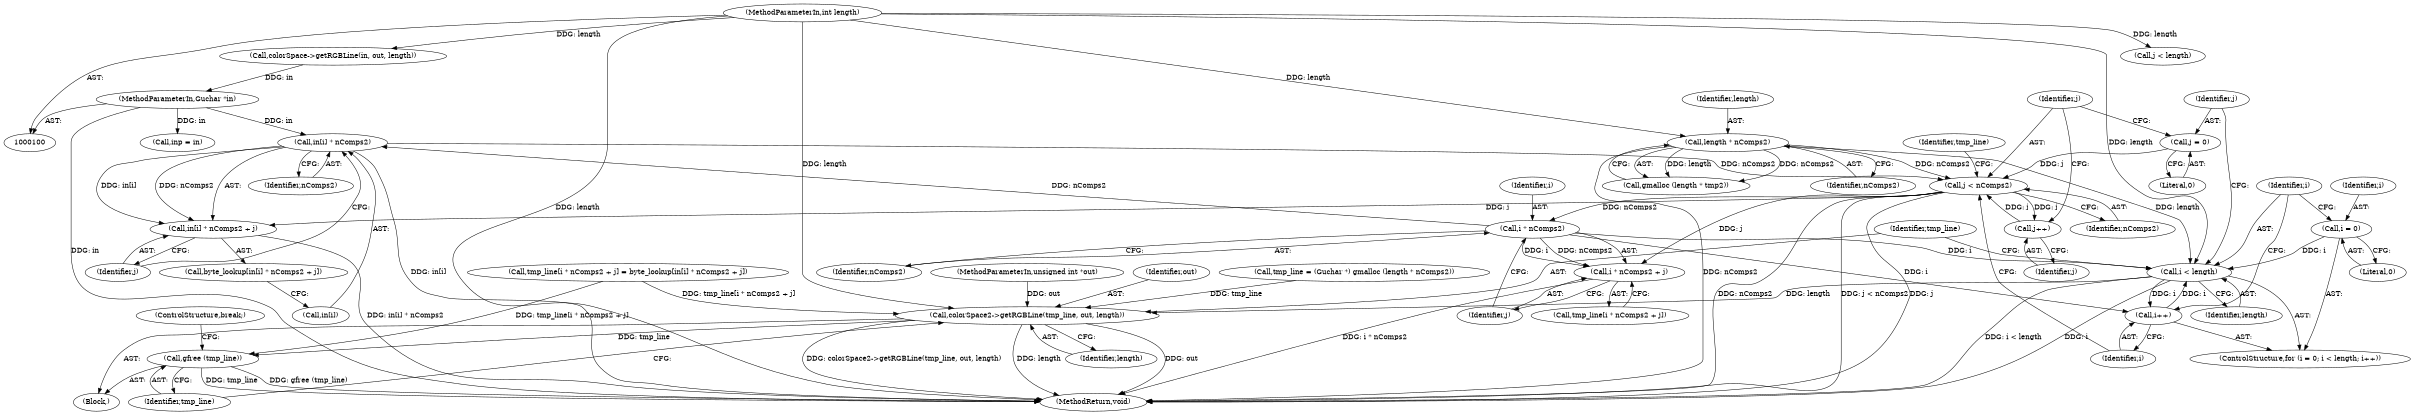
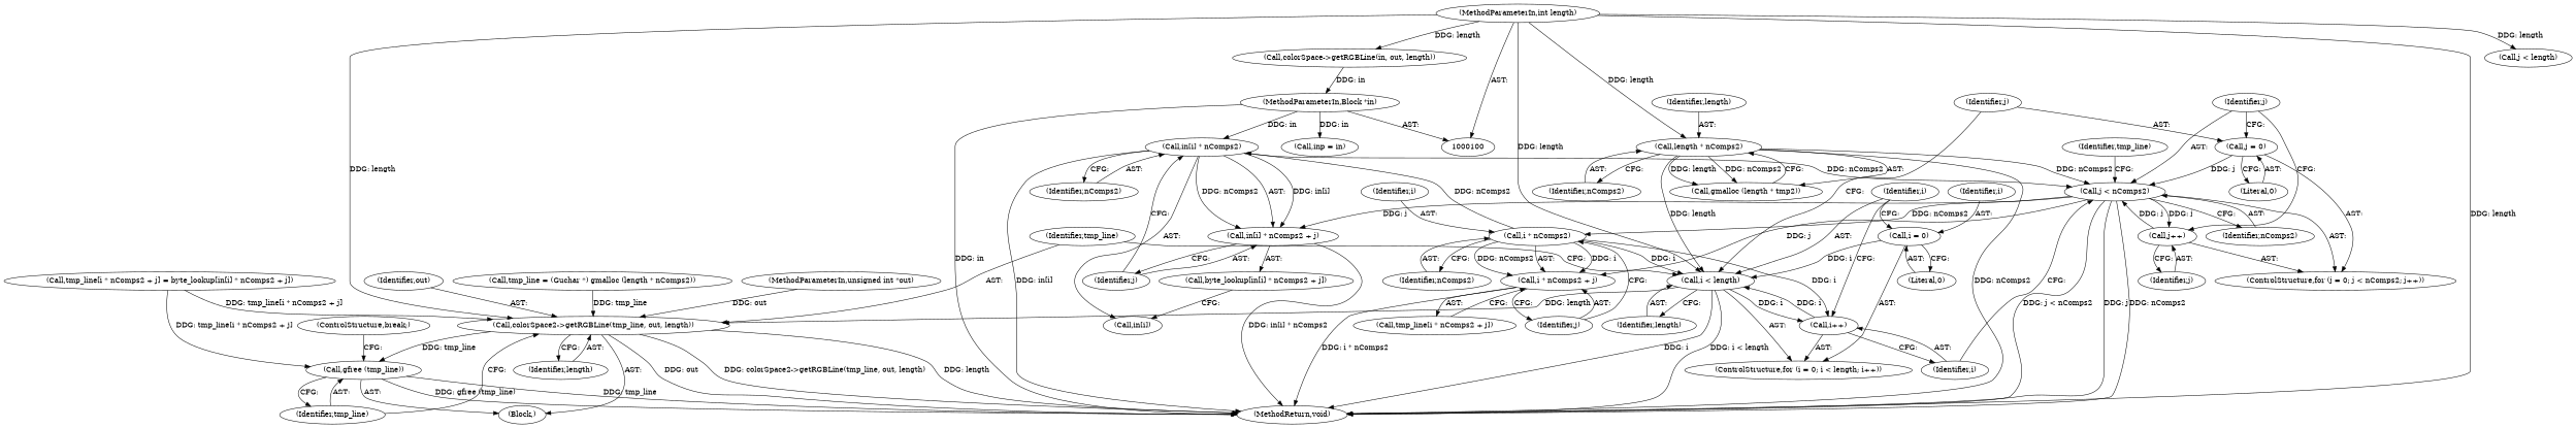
  digraph {
    n1 [label="(Call,in[i] * nComps2)"]
    n2 [label="(Call,j < nComps2)"]
    n3 [label="(Call,in[i] * nComps2 + j)"]
    n4 [label="(MethodReturn,void)"]
    n5 [label="(Identifier,nComps2)"]
    n6 [label="(Call,i * nComps2)"]
    n7 [label="(Call,i * nComps2 + j)"]
    n8 [label="(Call,j++)"]
+   n9 [label="(ControlStructure,for (j = 0; j < nComps2; j++))"]
    n10 [label="(Identifier,nComps2)"]
    n11 [label="(Identifier,j)"]
    n12 [label="(Call,byte_lookup[in[i] * nComps2 + j])"]
-   n13 [label="(MethodParameterIn,Guchar *in)"]
+   n13 [label="(MethodParameterIn,Block *in)"]
    n14 [label="(Call,inp = in)"]
    1000100
    n16 [label="(Call,colorSpace->getRGBLine(in, out, length))"]
    n17 [label="(Call,i++)"]
    n18 [label="(Identifier,nComps2)"]
    n19 [label="(Call,i < length)"]
    n20 [label="(ControlStructure,for (i = 0; i < length; i++))"]
    n21 [label="(Identifier,i)"]
    n22 [label="(Identifier,j)"]
    n23 [label="(Call,tmp_line[i * nComps2 + j])"]
    n24 [label="(Call,colorSpace2->getRGBLine(tmp_line, out, length))"]
    n25 [label="(Identifier,length)"]
    n26 [label="(Call,gfree (tmp_line))"]
    n27 [label="(Block,)"]
    n28 [label="(Identifier,length)"]
    n29 [label="(Call,i = 0)"]
    n30 [label="(Literal,0)"]
    n31 [label="(Call,length * nComps2)"]
    n32 [label="(Call,gmalloc (length * tmp2))"]
    n33 [label="(Identifier,nComps2)"]
    n34 [label="(MethodParameterIn,int length)"]
    n35 [label="(Call,j < length)"]
    n36 [label="(Identifier,j)"]
    n37 [label="(Call,j = 0)"]
    n38 [label="(Literal,0)"]
    n39 [label="(Identifier,tmp_line)"]
    n40 [label="(Call,in[i])"]
    n41 [label="(Call,tmp_line[i * nComps2 + j] = byte_lookup[in[i] * nComps2 + j])"]
    n42 [label="(Identifier,out)"]
    n43 [label="(ControlStructure,break;)"]
    n44 [label="(Call,tmp_line = (Guchar *) gmalloc (length * nComps2))"]
    n45 [label="(Identifier,tmp_line)"]
    n46 [label="(Identifier,length)"]
    n47 [label="(Identifier,j)"]
    n48 [label="(Identifier,tmp_line)"]
    n49 [label="(MethodParameterIn,unsigned int *out)"]
    n50 [label="(Identifier,i)"]
    n51 [label="(Identifier,i)"]
    n52 [label="(Identifier,i)"]
    n53 [label="(Identifier,j)"]
    n1 -> n2 [label="DDG: nComps2"]
    n1 -> n3 [label="AST: "]
    n1 -> n3 [label="DDG: in[i]"]
    n1 -> n3 [label="DDG: nComps2"]
    n1 -> n4 [label="DDG: in[i]"]
    n1 -> n5 [label="CFG: "]
    n2 -> n3 [label="DDG: j"]
    n2 -> n4 [label="DDG: nComps2"]
    n2 -> n4 [label="DDG: j < nComps2"]
    n2 -> n4 [label="DDG: j"]
    n2 -> n6 [label="DDG: nComps2"]
    n2 -> n7 [label="DDG: j"]
    n2 -> n8 [label="DDG: j"]
+   n2 -> n9 [label="AST: "]
    n2 -> n10 [label="CFG: "]
    n3 -> n4 [label="DDG: in[i] * nComps2"]
    n3 -> n11 [label="CFG: "]
    n3 -> n12 [label="AST: "]
    n5 -> n1 [label="AST: "]
    n6 -> n1 [label="DDG: nComps2"]
    n6 -> n7 [label="AST: "]
    n6 -> n7 [label="DDG: i"]
    n6 -> n7 [label="DDG: nComps2"]
    n6 -> n17 [label="DDG: i"]
    n6 -> n18 [label="CFG: "]
    n6 -> n19 [label="DDG: i"]
    n7 -> n4 [label="DDG: i * nComps2"]
    n7 -> n22 [label="CFG: "]
    n7 -> n23 [label="AST: "]
    n8 -> n2 [label="DDG: j"]
+   n8 -> n9 [label="AST: "]
    n8 -> n36 [label="CFG: "]
    n10 -> n2 [label="AST: "]
    n11 -> n1 [label="CFG: "]
    n11 -> n3 [label="AST: "]
    n12 -> n40 [label="CFG: "]
    n13 -> n1 [label="DDG: in"]
    n13 -> n4 [label="DDG: in"]
    n13 -> n14 [label="DDG: in"]
    n13 -> 1000100 [label="AST: "]
    n16 -> n13 [label="DDG: in"]
    n17 -> n19 [label="DDG: i"]
    n17 -> n20 [label="AST: "]
    n17 -> n21 [label="CFG: "]
    n18 -> n6 [label="AST: "]
    n19 -> n4 [label="DDG: i < length"]
    n19 -> n4 [label="DDG: i"]
    n19 -> n17 [label="DDG: i"]
    n19 -> n20 [label="AST: "]
    n19 -> n24 [label="DDG: length"]
    n19 -> n25 [label="CFG: "]
    n21 -> n2 [label="CFG: "]
    n21 -> n17 [label="AST: "]
    n22 -> n6 [label="CFG: "]
    n22 -> n7 [label="AST: "]
    n23 -> n7 [label="CFG: "]
    n24 -> n4 [label="DDG: colorSpace2->getRGBLine(tmp_line, out, length)"]
    n24 -> n4 [label="DDG: length"]
    n24 -> n4 [label="DDG: out"]
    n24 -> n26 [label="DDG: tmp_line"]
    n24 -> n27 [label="AST: "]
    n24 -> n28 [label="CFG: "]
    n25 -> n19 [label="AST: "]
    n26 -> n4 [label="DDG: tmp_line"]
    n26 -> n4 [label="DDG: gfree (tmp_line)"]
    n26 -> n27 [label="AST: "]
    n26 -> n39 [label="CFG: "]
    n28 -> n24 [label="AST: "]
    n29 -> n19 [label="DDG: i"]
    n29 -> n20 [label="AST: "]
    n29 -> n30 [label="CFG: "]
    n30 -> n29 [label="AST: "]
    n31 -> n2 [label="DDG: nComps2"]
    n31 -> n4 [label="DDG: nComps2"]
    n31 -> n19 [label="DDG: length"]
    n31 -> n32 [label="AST: "]
    n31 -> n32 [label="DDG: length"]
    n31 -> n32 [label="DDG: nComps2"]
    n31 -> n33 [label="CFG: "]
    n32 -> n31 [label="CFG: "]
    n33 -> n31 [label="AST: "]
    n34 -> n4 [label="DDG: length"]
    n34 -> 1000100 [label="AST: "]
    n34 -> n16 [label="DDG: length"]
    n34 -> n19 [label="DDG: length"]
    n34 -> n24 [label="DDG: length"]
    n34 -> n31 [label="DDG: length"]
    n34 -> n35 [label="DDG: length"]
    n36 -> n8 [label="AST: "]
    n37 -> n2 [label="DDG: j"]
+   n37 -> n9 [label="AST: "]
    n37 -> n38 [label="CFG: "]
    n38 -> n37 [label="AST: "]
    n39 -> n24 [label="CFG: "]
    n39 -> n26 [label="AST: "]
-   n40 -> n1 [label="AST: "]
+   n1 -> n40 [label="AST: "]
    n41 -> n24 [label="DDG: tmp_line[i * nComps2 + j]"]
    n41 -> n26 [label="DDG: tmp_line[i * nComps2 + j]"]
    n42 -> n24 [label="AST: "]
    n43 -> n26 [label="CFG: "]
    n44 -> n24 [label="DDG: tmp_line"]
    n45 -> n19 [label="CFG: "]
    n45 -> n24 [label="AST: "]
    n46 -> n31 [label="AST: "]
    n47 -> n19 [label="CFG: "]
    n47 -> n37 [label="AST: "]
    n48 -> n2 [label="CFG: "]
    n49 -> n24 [label="DDG: out"]
    n50 -> n6 [label="AST: "]
    n51 -> n29 [label="AST: "]
    n52 -> n17 [label="CFG: "]
    n52 -> n19 [label="AST: "]
    n52 -> n29 [label="CFG: "]
    n53 -> n2 [label="AST: "]
    n53 -> n8 [label="CFG: "]
    n53 -> n37 [label="CFG: "]
  }
